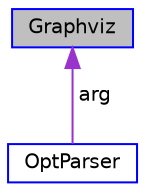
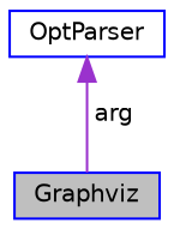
  digraph {
    node [color=blue fontname=Helvetica fontsize=10 shape=record style=filled]
    n1 [fillcolor=grey75 fontcolor=black height=0.2 label=Graphviz width=0.4]
    n2 [fillcolor=white height=0.2 label=OptParser width=0.4]
-   n1 -> n2 [color=darkorchid3 dir=back fontname=Helvetica fontsize=10 label=" arg" labelfontname=Helvetica labelfontsize=10 style=solid]
+   n2 -> n1 [color=darkorchid3 dir=back fontname=Helvetica fontsize=10 label=" arg" labelfontname=Helvetica labelfontsize=10 style=solid]
  }
